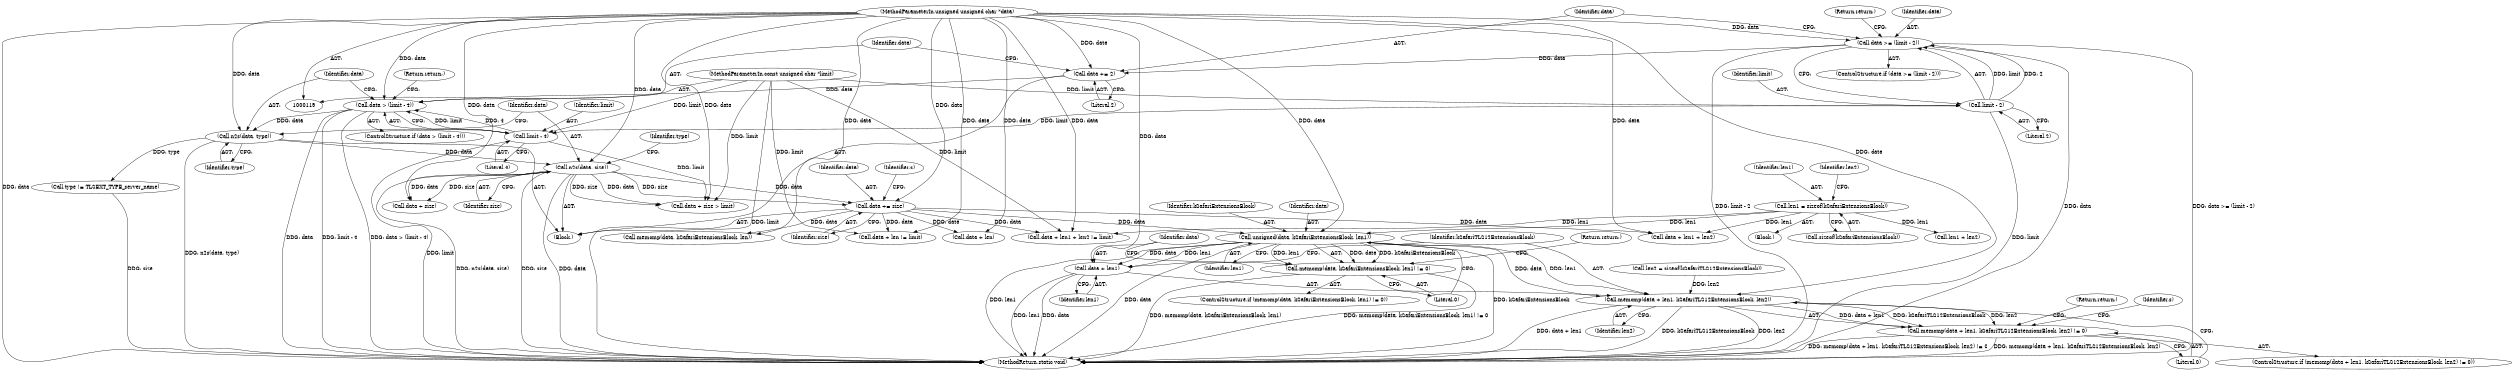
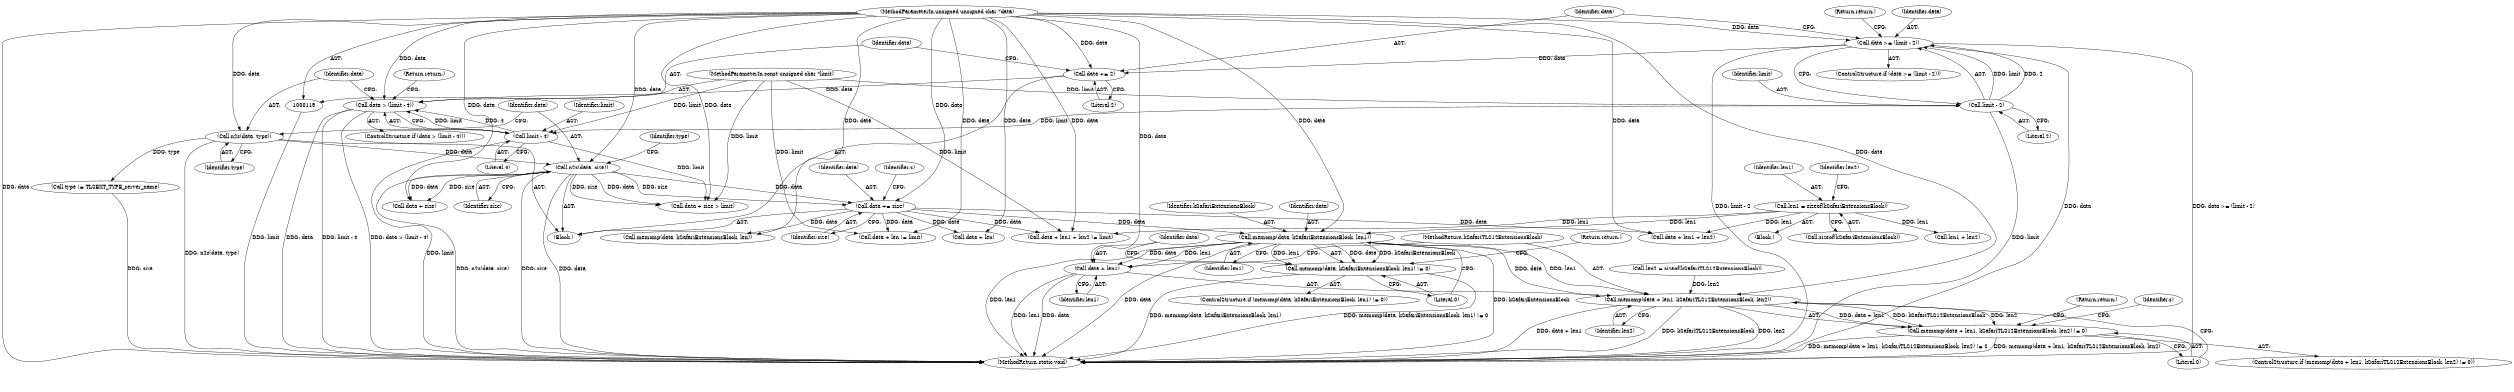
  digraph {
-   n1 [label="(Call,unsigned(data, kSafariExtensionsBlock, len1))"]
+   n1 [label="(Call,memcmp(data, kSafariExtensionsBlock, len1))"]
    n2 [label="(Call,memcmp(data, kSafariExtensionsBlock, len1) != 0)"]
    n3 [label="(Call,memcmp(data + len1, kSafariTLS12ExtensionsBlock, len2))"]
    n4 [label="(Call,data + len1)"]
    n5 [label="(MethodReturn,static void)"]
    n6 [label="(Identifier,len1)"]
    n7 [label="(Literal,0)"]
    n8 [label="(ControlStructure,if (memcmp(data, kSafariExtensionsBlock, len1) != 0))"]
    n9 [label="(Call,memcmp(data + len1, kSafariTLS12ExtensionsBlock, len2) != 0)"]
    n10 [label="(Identifier,len2)"]
    n11 [label="(Identifier,len1)"]
    n12 [label="(MethodParameterIn,unsigned unsigned char *data)"]
    n13 [label="(Call,data += size)"]
    n14 [label="(Call,n2s(data, size))"]
    n15 [label="(Call,n2s(data, type))"]
    n16 [label="(Call,data > (limit - 4))"]
    n17 [label="(Call,data += 2)"]
    n18 [label="(Call,data >= (limit - 2))"]
    n19 [label="(Call,data + size > limit)"]
    n20 [label="(Call,data + len1 + len2 != limit)"]
    n21 [label="(Call,data + len1 + len2)"]
    n22 [label="(Call,memcmp(data, kSafariExtensionsBlock, len))"]
    n23 [label="(Call,data + size)"]
    n24 [label="(Call,data + len != limit)"]
    n25 [label="(Call,data + len)"]
    1000119
    n27 [label="(Block,)"]
    n28 [label="(Identifier,size)"]
    n29 [label="(Identifier,size)"]
    n30 [label="(Identifier,type)"]
    n31 [label="(Call,type != TLSEXT_TYPE_server_name)"]
    n32 [label="(Call,limit - 4)"]
    n33 [label="(ControlStructure,if (data > (limit - 4)))"]
    n34 [label="(Literal,2)"]
    n35 [label="(Call,limit - 2)"]
    n36 [label="(ControlStructure,if (data >= (limit - 2)))"]
    n37 [label="(Literal,4)"]
    n38 [label="(Literal,2)"]
    n39 [label="(MethodParameterIn,const unsigned char *limit)"]
    n40 [label="(Call,len1 = sizeof(kSafariExtensionsBlock))"]
    n41 [label="(Call,sizeof(kSafariExtensionsBlock))"]
    n42 [label="(Call,len1 + len2)"]
    n43 [label="(Block,)"]
    n44 [label="(Literal,0)"]
    n45 [label="(ControlStructure,if (memcmp(data + len1, kSafariTLS12ExtensionsBlock, len2) != 0))"]
    n46 [label="(Identifier,kSafariExtensionsBlock)"]
    n47 [label="(Identifier,limit)"]
    n48 [label="(Identifier,data)"]
    n49 [label="(Identifier,type)"]
    n50 [label="(Identifier,data)"]
    n51 [label="(Identifier,data)"]
    n52 [label="(Identifier,data)"]
    n53 [label="(Identifier,s)"]
    n54 [label="(Identifier,len1)"]
    n55 [label="(Return,return;)"]
    n56 [label="(Return,return;)"]
    n57 [label="(Identifier,data)"]
    n58 [label="(Identifier,limit)"]
    n59 [label="(Call,len2 = sizeof(kSafariTLS12ExtensionsBlock))"]
    n60 [label="(Identifier,s)"]
    n61 [label="(Identifier,data)"]
    n62 [label="(Identifier,data)"]
    n63 [label="(Return,return;)"]
    n64 [label="(Identifier,data)"]
    n65 [label="(Identifier,len2)"]
-   n66 [label="(Identifier,kSafariTLS12ExtensionsBlock)"]
+   n66 [label="(MethodReturn,kSafariTLS12ExtensionsBlock)"]
    n67 [label="(Return,return;)"]
    n1 -> n2 [label="AST: "]
    n1 -> n2 [label="DDG: data"]
    n1 -> n2 [label="DDG: kSafariExtensionsBlock"]
    n1 -> n2 [label="DDG: len1"]
    n1 -> n3 [label="DDG: data"]
    n1 -> n3 [label="DDG: len1"]
    n1 -> n4 [label="DDG: data"]
    n1 -> n4 [label="DDG: len1"]
    n1 -> n5 [label="DDG: data"]
    n1 -> n5 [label="DDG: kSafariExtensionsBlock"]
    n1 -> n5 [label="DDG: len1"]
    n1 -> n6 [label="CFG: "]
    n2 -> n5 [label="DDG: memcmp(data, kSafariExtensionsBlock, len1)"]
    n2 -> n5 [label="DDG: memcmp(data, kSafariExtensionsBlock, len1) != 0"]
    n2 -> n7 [label="CFG: "]
    n2 -> n8 [label="AST: "]
    n3 -> n5 [label="DDG: kSafariTLS12ExtensionsBlock"]
    n3 -> n5 [label="DDG: len2"]
    n3 -> n5 [label="DDG: data + len1"]
    n3 -> n9 [label="AST: "]
    n3 -> n9 [label="DDG: data + len1"]
    n3 -> n9 [label="DDG: kSafariTLS12ExtensionsBlock"]
    n3 -> n9 [label="DDG: len2"]
    n3 -> n10 [label="CFG: "]
    n4 -> n3 [label="AST: "]
    n4 -> n5 [label="DDG: data"]
    n4 -> n5 [label="DDG: len1"]
    n4 -> n11 [label="CFG: "]
    n6 -> n1 [label="AST: "]
    n7 -> n1 [label="CFG: "]
    n7 -> n2 [label="AST: "]
    n9 -> n5 [label="DDG: memcmp(data + len1, kSafariTLS12ExtensionsBlock, len2)"]
    n9 -> n5 [label="DDG: memcmp(data + len1, kSafariTLS12ExtensionsBlock, len2) != 0"]
    n9 -> n44 [label="CFG: "]
    n9 -> n45 [label="AST: "]
    n10 -> n3 [label="AST: "]
    n11 -> n4 [label="AST: "]
    n12 -> n1 [label="DDG: data"]
    n12 -> n3 [label="DDG: data"]
    n12 -> n4 [label="DDG: data"]
    n12 -> n5 [label="DDG: data"]
    n12 -> n13 [label="DDG: data"]
    n12 -> n14 [label="DDG: data"]
    n12 -> n15 [label="DDG: data"]
    n12 -> n16 [label="DDG: data"]
    n12 -> n17 [label="DDG: data"]
    n12 -> n18 [label="DDG: data"]
    n12 -> n19 [label="DDG: data"]
    n12 -> n20 [label="DDG: data"]
    n12 -> n21 [label="DDG: data"]
    n12 -> n22 [label="DDG: data"]
    n12 -> n23 [label="DDG: data"]
    n12 -> n24 [label="DDG: data"]
    n12 -> n25 [label="DDG: data"]
    n12 -> 1000119 [label="AST: "]
    n13 -> n1 [label="DDG: data"]
    n13 -> n20 [label="DDG: data"]
    n13 -> n21 [label="DDG: data"]
    n13 -> n22 [label="DDG: data"]
    n13 -> n24 [label="DDG: data"]
    n13 -> n25 [label="DDG: data"]
    n13 -> n27 [label="AST: "]
    n13 -> n28 [label="CFG: "]
    n14 -> n5 [label="DDG: data"]
    n14 -> n5 [label="DDG: n2s(data, size)"]
    n14 -> n5 [label="DDG: size"]
    n14 -> n13 [label="DDG: size"]
    n14 -> n13 [label="DDG: data"]
    n14 -> n19 [label="DDG: data"]
    n14 -> n19 [label="DDG: size"]
    n14 -> n23 [label="DDG: data"]
    n14 -> n23 [label="DDG: size"]
    n14 -> n27 [label="AST: "]
    n14 -> n29 [label="CFG: "]
    n15 -> n5 [label="DDG: n2s(data, type)"]
    n15 -> n14 [label="DDG: data"]
    n15 -> n27 [label="AST: "]
    n15 -> n30 [label="CFG: "]
    n15 -> n31 [label="DDG: type"]
    n16 -> n5 [label="DDG: limit - 4"]
    n16 -> n5 [label="DDG: data > (limit - 4)"]
    n16 -> n5 [label="DDG: data"]
-   n16 -> n15 [label="DDG: data"]
    n16 -> n32 [label="CFG: "]
    n16 -> n33 [label="AST: "]
    n17 -> n16 [label="DDG: data"]
    n17 -> n27 [label="AST: "]
    n17 -> n34 [label="CFG: "]
    n18 -> n5 [label="DDG: data"]
    n18 -> n5 [label="DDG: data >= (limit - 2)"]
    n18 -> n5 [label="DDG: limit - 2"]
    n18 -> n17 [label="DDG: data"]
    n18 -> n35 [label="CFG: "]
    n18 -> n36 [label="AST: "]
    n28 -> n13 [label="AST: "]
    n29 -> n14 [label="AST: "]
    n30 -> n15 [label="AST: "]
    n31 -> n5 [label="DDG: size"]
    n32 -> n5 [label="DDG: limit"]
    n32 -> n16 [label="AST: "]
    n32 -> n16 [label="DDG: limit"]
    n32 -> n16 [label="DDG: 4"]
    n32 -> n19 [label="DDG: limit"]
    n32 -> n37 [label="CFG: "]
    n34 -> n17 [label="AST: "]
    n35 -> n5 [label="DDG: limit"]
    n35 -> n18 [label="AST: "]
    n35 -> n18 [label="DDG: limit"]
    n35 -> n18 [label="DDG: 2"]
    n35 -> n32 [label="DDG: limit"]
    n35 -> n38 [label="CFG: "]
    n37 -> n32 [label="AST: "]
    n38 -> n35 [label="AST: "]
-   n39 -> n5 [label="DDG: limit"]
+   1000119 -> n5 [label="DDG: limit"]
    n39 -> n19 [label="DDG: limit"]
    n39 -> n20 [label="DDG: limit"]
    n39 -> n24 [label="DDG: limit"]
    n39 -> 1000119 [label="AST: "]
    n39 -> n32 [label="DDG: limit"]
    n39 -> n35 [label="DDG: limit"]
    n40 -> n1 [label="DDG: len1"]
    n40 -> n20 [label="DDG: len1"]
    n40 -> n21 [label="DDG: len1"]
    n40 -> n41 [label="CFG: "]
    n40 -> n42 [label="DDG: len1"]
    n40 -> n43 [label="AST: "]
    n41 -> n40 [label="AST: "]
    n44 -> n3 [label="CFG: "]
    n44 -> n9 [label="AST: "]
    n46 -> n1 [label="AST: "]
    n47 -> n32 [label="AST: "]
    n48 -> n16 [label="AST: "]
    n48 -> n17 [label="CFG: "]
    n49 -> n14 [label="CFG: "]
    n50 -> n17 [label="AST: "]
    n50 -> n18 [label="CFG: "]
    n51 -> n2 [label="CFG: "]
    n51 -> n4 [label="AST: "]
    n52 -> n13 [label="AST: "]
    n53 -> n13 [label="CFG: "]
    n54 -> n40 [label="AST: "]
    n55 -> n2 [label="CFG: "]
    n56 -> n18 [label="CFG: "]
    n57 -> n14 [label="AST: "]
    n57 -> n15 [label="CFG: "]
    n58 -> n35 [label="AST: "]
    n59 -> n3 [label="DDG: len2"]
    n60 -> n9 [label="CFG: "]
    n61 -> n15 [label="AST: "]
    n61 -> n16 [label="CFG: "]
    n62 -> n18 [label="AST: "]
    n63 -> n9 [label="CFG: "]
    n64 -> n1 [label="AST: "]
    n65 -> n40 [label="CFG: "]
    n66 -> n3 [label="AST: "]
    n66 -> n4 [label="CFG: "]
    n67 -> n16 [label="CFG: "]
  }
